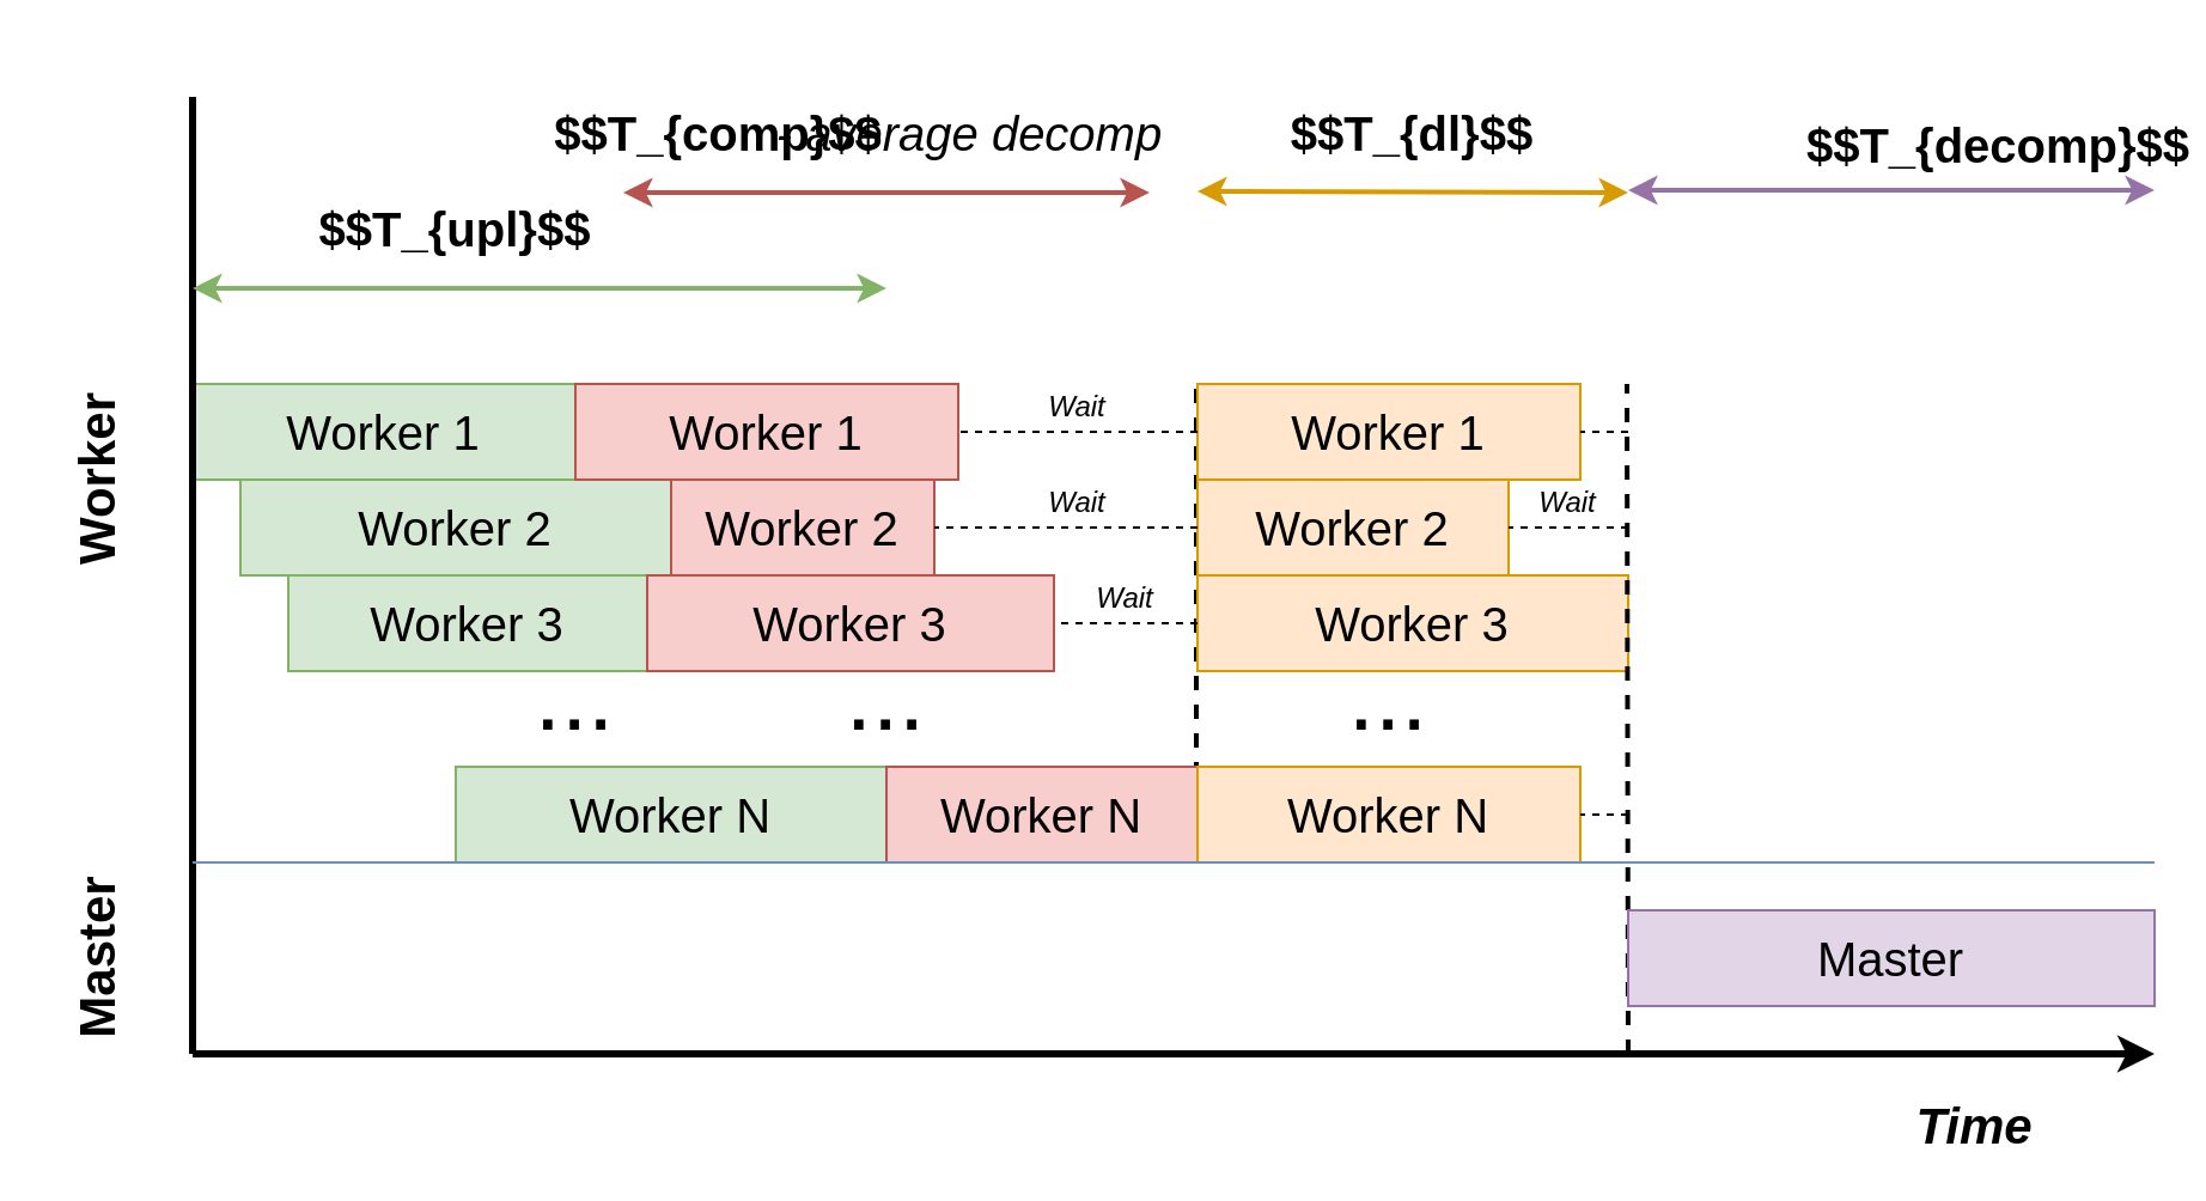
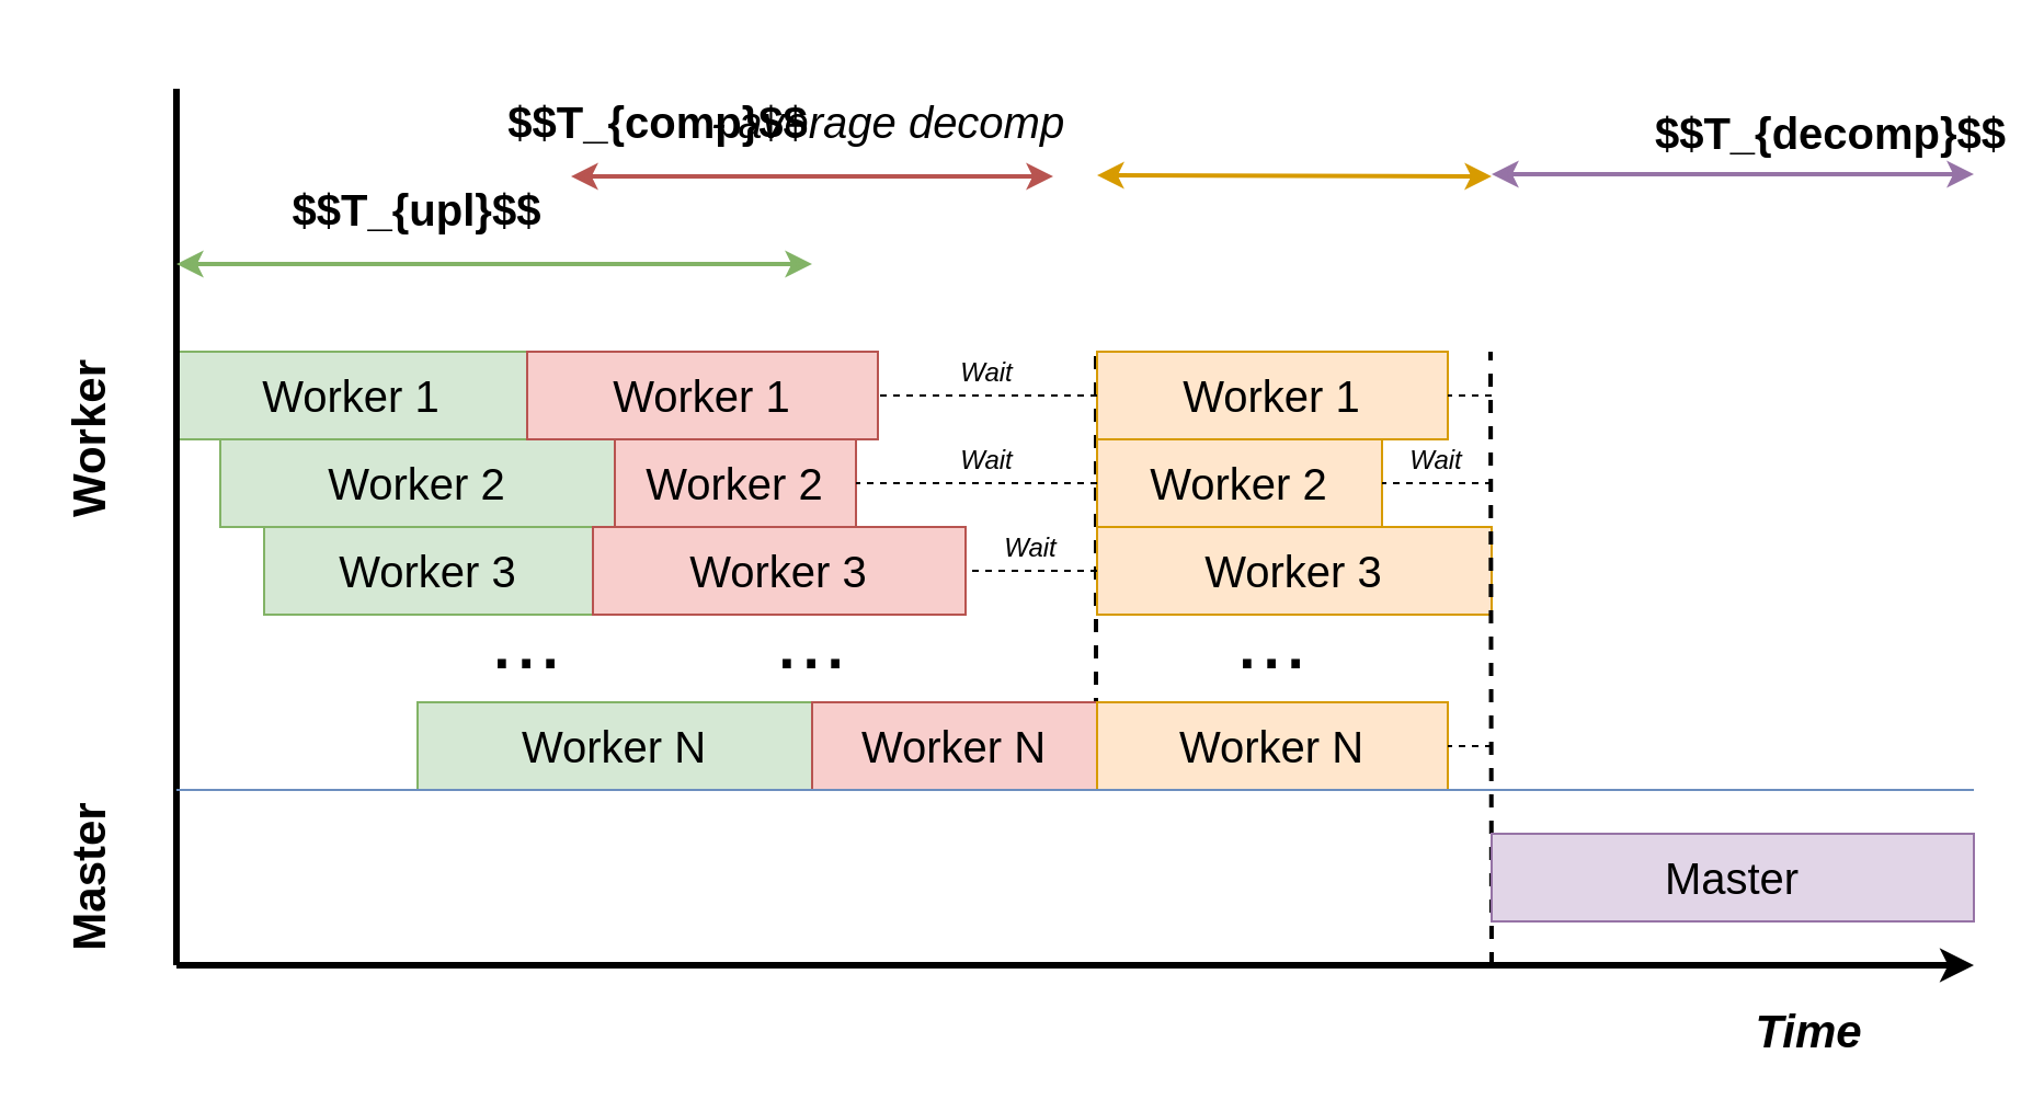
  <mxCell id="0" />
  <mxCell id="1" parent="0" />
  <mxCell id="2" value="" style="endArrow=classic;html=1;jumpSize=6;strokeWidth=3;" edge="1" parent="1"><mxGeometry width="50" height="50" relative="1" as="geometry"><mxPoint x="80" y="440" as="sourcePoint" /><mxPoint x="900" y="440" as="targetPoint" /></mxGeometry></mxCell>
  <mxCell id="3" value="&lt;b&gt;&lt;font style=&quot;font-size: 21px&quot;&gt;Master&lt;/font&gt;&lt;/b&gt;" style="text;html=1;strokeColor=none;fillColor=none;align=center;verticalAlign=middle;whiteSpace=wrap;rounded=0;rotation=-90;" vertex="1" parent="1"><mxGeometry x="20" y="390" width="40" height="20" as="geometry" /></mxCell>
  <mxCell id="4" value="&lt;b&gt;&lt;font style=&quot;font-size: 21px&quot;&gt;Worker&lt;/font&gt;&lt;/b&gt;" style="text;html=1;strokeColor=none;fillColor=none;align=center;verticalAlign=middle;whiteSpace=wrap;rounded=0;rotation=-90;" vertex="1" parent="1"><mxGeometry x="20" y="190" width="40" height="20" as="geometry" /></mxCell>
  <mxCell id="5" value="&lt;font style=&quot;font-size: 20px&quot;&gt;&lt;font style=&quot;font-size: 20px&quot;&gt;Worker 1&lt;/font&gt;&lt;br&gt;&lt;/font&gt;" style="rounded=0;whiteSpace=wrap;html=1;fillColor=#d5e8d4;strokeColor=#82b366;" vertex="1" parent="1"><mxGeometry x="80" y="160" width="160" height="40" as="geometry" /></mxCell>
  <mxCell id="6" value="" style="endArrow=none;html=1;strokeWidth=3;" edge="1" parent="1"><mxGeometry width="50" height="50" relative="1" as="geometry"><mxPoint x="80" y="440" as="sourcePoint" /><mxPoint x="80" y="40" as="targetPoint" /></mxGeometry></mxCell>
  <mxCell id="7" value="&lt;font style=&quot;font-size: 20px&quot;&gt;&lt;font style=&quot;font-size: 20px&quot;&gt;Worker 2&lt;/font&gt;&lt;br&gt;&lt;/font&gt;" style="rounded=0;whiteSpace=wrap;html=1;fillColor=#d5e8d4;strokeColor=#82b366;" vertex="1" parent="1"><mxGeometry x="100" y="200" width="180" height="40" as="geometry" /></mxCell>
  <mxCell id="8" value="&lt;font style=&quot;font-size: 20px&quot;&gt;&lt;font style=&quot;font-size: 20px&quot;&gt;Worker 3&lt;/font&gt;&lt;br&gt;&lt;/font&gt;" style="rounded=0;whiteSpace=wrap;html=1;fillColor=#d5e8d4;strokeColor=#82b366;" vertex="1" parent="1"><mxGeometry x="120" y="240" width="150" height="40" as="geometry" /></mxCell>
  <mxCell id="9" value="&lt;font style=&quot;font-size: 20px&quot;&gt;&lt;font style=&quot;font-size: 20px&quot;&gt;Worker N&lt;br&gt;&lt;/font&gt;&lt;/font&gt;" style="rounded=0;whiteSpace=wrap;html=1;fillColor=#d5e8d4;strokeColor=#82b366;" vertex="1" parent="1"><mxGeometry x="190" y="320" width="180" height="40" as="geometry" /></mxCell>
  <mxCell id="10" value="&lt;font style=&quot;font-size: 40px&quot;&gt;...&lt;/font&gt;" style="text;html=1;strokeColor=none;fillColor=none;align=center;verticalAlign=middle;whiteSpace=wrap;rounded=0;" vertex="1" parent="1"><mxGeometry x="180" y="280" width="120" height="20" as="geometry" /></mxCell>
  <mxCell id="11" value="" style="endArrow=none;dashed=1;html=1;strokeWidth=2;" edge="1" parent="1"><mxGeometry width="50" height="50" relative="1" as="geometry"><mxPoint x="499.5" y="360" as="sourcePoint" /><mxPoint x="499.5" y="160" as="targetPoint" /></mxGeometry></mxCell>
  <mxCell id="12" value="&lt;font style=&quot;font-size: 20px&quot;&gt;&lt;font style=&quot;font-size: 20px&quot;&gt;Worker 1&lt;/font&gt;&lt;br&gt;&lt;/font&gt;" style="rounded=0;whiteSpace=wrap;html=1;fillColor=#f8cecc;strokeColor=#b85450;" vertex="1" parent="1"><mxGeometry x="240" y="160" width="160" height="40" as="geometry" /></mxCell>
  <mxCell id="13" value="&lt;font style=&quot;font-size: 20px&quot;&gt;&lt;font style=&quot;font-size: 20px&quot;&gt;Worker 2&lt;br&gt;&lt;/font&gt;&lt;/font&gt;" style="rounded=0;whiteSpace=wrap;html=1;fillColor=#f8cecc;strokeColor=#b85450;" vertex="1" parent="1"><mxGeometry x="280" y="200" width="110" height="40" as="geometry" /></mxCell>
  <mxCell id="14" value="&lt;font style=&quot;font-size: 20px&quot;&gt;&lt;font style=&quot;font-size: 20px&quot;&gt;Worker 3&lt;br&gt;&lt;/font&gt;&lt;/font&gt;" style="rounded=0;whiteSpace=wrap;html=1;fillColor=#f8cecc;strokeColor=#b85450;" vertex="1" parent="1"><mxGeometry x="270" y="240" width="170" height="40" as="geometry" /></mxCell>
  <mxCell id="15" value="&lt;font style=&quot;font-size: 20px&quot;&gt;&lt;font style=&quot;font-size: 20px&quot;&gt;Worker N&lt;br&gt;&lt;/font&gt;&lt;/font&gt;" style="rounded=0;whiteSpace=wrap;html=1;fillColor=#f8cecc;strokeColor=#b85450;" vertex="1" parent="1"><mxGeometry x="370" y="320" width="130" height="40" as="geometry" /></mxCell>
  <mxCell id="16" value="&lt;font style=&quot;font-size: 20px&quot;&gt;&lt;font style=&quot;font-size: 20px&quot;&gt;Worker 1&lt;/font&gt;&lt;br&gt;&lt;/font&gt;" style="rounded=0;whiteSpace=wrap;html=1;fillColor=#ffe6cc;strokeColor=#d79b00;" vertex="1" parent="1"><mxGeometry x="500" y="160" width="160" height="40" as="geometry" /></mxCell>
  <mxCell id="17" value="&lt;font style=&quot;font-size: 20px&quot;&gt;&lt;font style=&quot;font-size: 20px&quot;&gt;Worker 2&lt;br&gt;&lt;/font&gt;&lt;/font&gt;" style="rounded=0;whiteSpace=wrap;html=1;fillColor=#ffe6cc;strokeColor=#d79b00;" vertex="1" parent="1"><mxGeometry x="500" y="200" width="130" height="40" as="geometry" /></mxCell>
  <mxCell id="18" value="&lt;font style=&quot;font-size: 20px&quot;&gt;&lt;font style=&quot;font-size: 20px&quot;&gt;Worker 3&lt;br&gt;&lt;/font&gt;&lt;/font&gt;" style="rounded=0;whiteSpace=wrap;html=1;fillColor=#ffe6cc;strokeColor=#d79b00;" vertex="1" parent="1"><mxGeometry x="500" y="240" width="180" height="40" as="geometry" /></mxCell>
  <mxCell id="19" value="&lt;font style=&quot;font-size: 20px&quot;&gt;&lt;font style=&quot;font-size: 20px&quot;&gt;Worker N&lt;br&gt;&lt;/font&gt;&lt;/font&gt;" style="rounded=0;whiteSpace=wrap;html=1;fillColor=#ffe6cc;strokeColor=#d79b00;" vertex="1" parent="1"><mxGeometry x="500" y="320" width="160" height="40" as="geometry" /></mxCell>
  <mxCell id="20" value="&lt;font style=&quot;font-size: 40px&quot;&gt;...&lt;/font&gt;" style="text;html=1;strokeColor=none;fillColor=none;align=center;verticalAlign=middle;whiteSpace=wrap;rounded=0;" vertex="1" parent="1"><mxGeometry x="310" y="280" width="120" height="20" as="geometry" /></mxCell>
  <mxCell id="21" value="&lt;font style=&quot;font-size: 40px&quot;&gt;...&lt;/font&gt;" style="text;html=1;strokeColor=none;fillColor=none;align=center;verticalAlign=middle;whiteSpace=wrap;rounded=0;" vertex="1" parent="1"><mxGeometry x="520" y="280" width="120" height="20" as="geometry" /></mxCell>
  <mxCell id="22" value="" style="endArrow=none;dashed=1;html=1;strokeWidth=2;" edge="1" parent="1"><mxGeometry width="50" height="50" relative="1" as="geometry"><mxPoint x="680" y="440" as="sourcePoint" /><mxPoint x="679.5" y="160" as="targetPoint" /></mxGeometry></mxCell>
  <mxCell id="23" value="&lt;font style=&quot;font-size: 20px&quot;&gt;&lt;font style=&quot;font-size: 20px&quot;&gt;Master&lt;br&gt;&lt;/font&gt;&lt;/font&gt;" style="rounded=0;whiteSpace=wrap;html=1;fillColor=#e1d5e7;strokeColor=#9673a6;" vertex="1" parent="1"><mxGeometry x="680" y="380" width="220" height="40" as="geometry" /></mxCell>
  <mxCell id="24" value="" style="endArrow=classic;startArrow=classic;html=1;strokeWidth=2;fillColor=#d5e8d4;strokeColor=#82b366;" edge="1" parent="1"><mxGeometry width="50" height="50" relative="1" as="geometry"><mxPoint x="370" y="120" as="sourcePoint" /><mxPoint x="80" y="120" as="targetPoint" /></mxGeometry></mxCell>
  <mxCell id="25" value="&lt;b&gt;&lt;font style=&quot;font-size: 20px&quot;&gt;$$T_{upl}$$&lt;/font&gt;&lt;/b&gt;" style="text;html=1;strokeColor=none;fillColor=none;align=center;verticalAlign=middle;whiteSpace=wrap;rounded=0;" vertex="1" parent="1"><mxGeometry x="130" y="70" width="120" height="50" as="geometry" /></mxCell>
  <mxCell id="26" value="" style="endArrow=classic;startArrow=classic;html=1;strokeWidth=2;fillColor=#f8cecc;strokeColor=#b85450;" edge="1" parent="1"><mxGeometry width="50" height="50" relative="1" as="geometry"><mxPoint x="480" y="80" as="sourcePoint" /><mxPoint x="260" y="80" as="targetPoint" /></mxGeometry></mxCell>
  <mxCell id="27" value="&lt;b&gt;&lt;font style=&quot;font-size: 20px&quot;&gt;$$T_{comp}$$&lt;/font&gt;&lt;/b&gt; " style="text;html=1;strokeColor=none;fillColor=none;align=center;verticalAlign=middle;whiteSpace=wrap;rounded=0;" vertex="1" parent="1"><mxGeometry x="240" y="30" width="120" height="50" as="geometry" /></mxCell>
  <mxCell id="28" value="" style="endArrow=classic;startArrow=classic;html=1;strokeWidth=2;fillColor=#ffe6cc;strokeColor=#d79b00;" edge="1" parent="1"><mxGeometry width="50" height="50" relative="1" as="geometry"><mxPoint x="680" y="80" as="sourcePoint" /><mxPoint x="500" y="79.5" as="targetPoint" /></mxGeometry></mxCell>
- <mxCell id="29" value="&lt;div&gt;&lt;b&gt;&lt;font style=&quot;font-size: 20px&quot;&gt;$$T_{dl}$$&lt;/font&gt;&lt;/b&gt;&lt;/div&gt; " style="text;html=1;strokeColor=none;fillColor=none;align=center;verticalAlign=middle;whiteSpace=wrap;rounded=0;" vertex="1" parent="1"><mxGeometry x="530" y="30" width="120" height="50" as="geometry" /></mxCell>
  <mxCell id="30" value="" style="endArrow=classic;startArrow=classic;html=1;strokeWidth=2;fillColor=#e1d5e7;strokeColor=#9673a6;" edge="1" parent="1"><mxGeometry width="50" height="50" relative="1" as="geometry"><mxPoint x="900" y="79" as="sourcePoint" /><mxPoint x="680" y="79" as="targetPoint" /></mxGeometry></mxCell>
  <mxCell id="31" value="&lt;div&gt;&lt;b&gt;&lt;font style=&quot;font-size: 20px&quot;&gt;$$T_{decomp}$$&lt;/font&gt;&lt;/b&gt;&lt;/div&gt; " style="text;html=1;strokeColor=none;fillColor=none;align=center;verticalAlign=middle;whiteSpace=wrap;rounded=0;" vertex="1" parent="1"><mxGeometry x="775" y="35" width="120" height="50" as="geometry" /></mxCell>
  <mxCell id="32" value="&lt;b&gt;&lt;font style=&quot;font-size: 21px&quot;&gt;&lt;i&gt;Time&lt;/i&gt;&lt;/font&gt;&lt;/b&gt;" style="text;html=1;strokeColor=none;fillColor=none;align=center;verticalAlign=middle;whiteSpace=wrap;rounded=0;" vertex="1" parent="1"><mxGeometry x="805" y="460" width="40" height="20" as="geometry" /></mxCell>
  <mxCell id="33" value="" style="endArrow=none;dashed=1;html=1;strokeWidth=1;entryX=1;entryY=0.5;entryDx=0;entryDy=0;exitX=0;exitY=0.5;exitDx=0;exitDy=0;" edge="1" parent="1" source="16" target="12"><mxGeometry width="50" height="50" relative="1" as="geometry"><mxPoint x="30" y="550" as="sourcePoint" /><mxPoint x="80" y="500" as="targetPoint" /></mxGeometry></mxCell>
  <mxCell id="34" value="&lt;i&gt;Wait&lt;/i&gt;" style="text;html=1;strokeColor=none;fillColor=none;align=center;verticalAlign=middle;whiteSpace=wrap;rounded=0;" vertex="1" parent="1"><mxGeometry x="430" y="160" width="40" height="20" as="geometry" /></mxCell>
  <mxCell id="35" value="" style="endArrow=none;dashed=1;html=1;strokeWidth=1;exitX=0;exitY=0.5;exitDx=0;exitDy=0;" edge="1" parent="1" source="17"><mxGeometry width="50" height="50" relative="1" as="geometry"><mxPoint x="500" y="229" as="sourcePoint" /><mxPoint x="390" y="220" as="targetPoint" /></mxGeometry></mxCell>
  <mxCell id="36" value="&lt;i&gt;Wait&lt;/i&gt;" style="text;html=1;strokeColor=none;fillColor=none;align=center;verticalAlign=middle;whiteSpace=wrap;rounded=0;" vertex="1" parent="1"><mxGeometry x="430" y="200" width="40" height="20" as="geometry" /></mxCell>
  <mxCell id="37" value="" style="endArrow=none;dashed=1;html=1;strokeWidth=1;exitX=0;exitY=0.5;exitDx=0;exitDy=0;entryX=1;entryY=0.5;entryDx=0;entryDy=0;" edge="1" parent="1" source="18" target="14"><mxGeometry width="50" height="50" relative="1" as="geometry"><mxPoint x="510" y="230" as="sourcePoint" /><mxPoint x="400" y="230" as="targetPoint" /></mxGeometry></mxCell>
  <mxCell id="38" value="&lt;i&gt;Wait&lt;/i&gt;" style="text;html=1;strokeColor=none;fillColor=none;align=center;verticalAlign=middle;whiteSpace=wrap;rounded=0;" vertex="1" parent="1"><mxGeometry x="450" y="240" width="40" height="20" as="geometry" /></mxCell>
  <mxCell id="39" value="" style="endArrow=none;dashed=1;html=1;strokeWidth=1;entryX=1;entryY=0.5;entryDx=0;entryDy=0;" edge="1" parent="1" target="16"><mxGeometry width="50" height="50" relative="1" as="geometry"><mxPoint x="680" y="180" as="sourcePoint" /><mxPoint x="760" y="239" as="targetPoint" /></mxGeometry></mxCell>
  <mxCell id="40" value="" style="endArrow=none;dashed=1;html=1;strokeWidth=1;entryX=1;entryY=0.5;entryDx=0;entryDy=0;" edge="1" parent="1" target="17"><mxGeometry width="50" height="50" relative="1" as="geometry"><mxPoint x="680" y="220" as="sourcePoint" /><mxPoint x="420" y="200" as="targetPoint" /></mxGeometry></mxCell>
  <mxCell id="41" value="&lt;i&gt;Wait&lt;/i&gt;" style="text;html=1;strokeColor=none;fillColor=none;align=center;verticalAlign=middle;whiteSpace=wrap;rounded=0;" vertex="1" parent="1"><mxGeometry x="630" y="200" width="50" height="20" as="geometry" /></mxCell>
  <mxCell id="42" value="" style="endArrow=none;dashed=1;html=1;strokeWidth=1;entryX=1;entryY=0.5;entryDx=0;entryDy=0;" edge="1" parent="1" target="19"><mxGeometry width="50" height="50" relative="1" as="geometry"><mxPoint x="680" y="340" as="sourcePoint" /><mxPoint x="670" y="190" as="targetPoint" /></mxGeometry></mxCell>
  <mxCell id="43" value="&lt;i&gt;&lt;font style=&quot;font-size: 20px&quot;&gt;- average decomp&lt;/font&gt;&lt;/i&gt;" style="text;html=1;strokeColor=none;fillColor=none;align=center;verticalAlign=middle;whiteSpace=wrap;rounded=0;" vertex="1" parent="1"><mxGeometry x="310" y="20" width="190" height="70" as="geometry" /></mxCell>
  <mxCell id="44" value="" style="endArrow=none;html=1;strokeWidth=1;fillColor=#dae8fc;strokeColor=#6c8ebf;" edge="1" parent="1"><mxGeometry width="50" height="50" relative="1" as="geometry"><mxPoint x="80" y="360" as="sourcePoint" /><mxPoint x="900" y="360" as="targetPoint" /></mxGeometry></mxCell>
